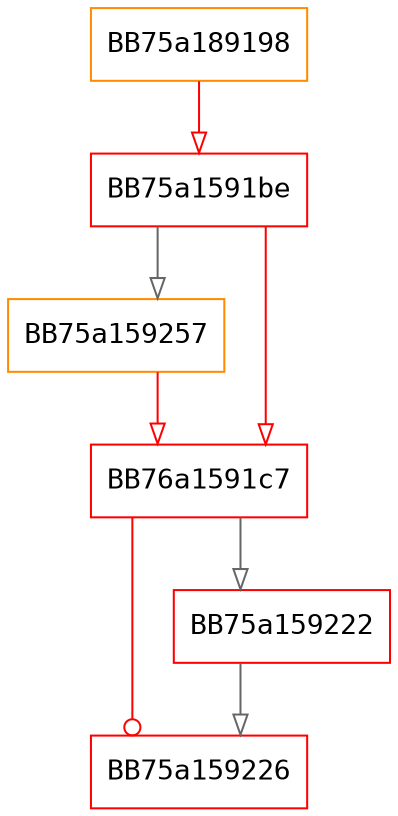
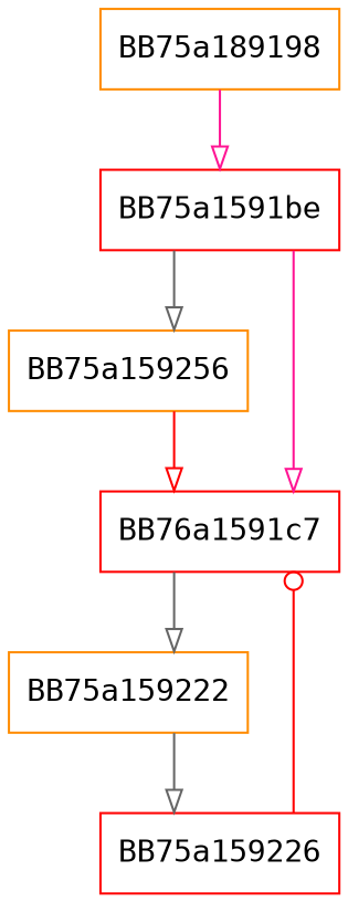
  digraph {
    fontname="DejaVu Sans Mono"
    splines=ortho
    node [color=red fontname="DejaVu Sans Mono" shape=box]
    edge [arrowhead=onormal color=gray40 fontname="DejaVu Sans Mono"]
    n1 [color=darkorange label=BB75a189198]
    BB75a1591be
-   BB75a159256 [color=darkorange label=BB75a159257]
+   BB75a159256 [color=darkorange]
    n4 [label=BB76a1591c7]
    BB75a159226
-   BB75a159222
-   n1 -> BB75a1591be [color=red]
+   BB75a159222 [color=darkorange]
+   n1 -> BB75a1591be [color=deeppink]
    BB75a1591be -> BB75a159256
-   BB75a1591be -> n4 [color=red]
+   BB75a1591be -> n4 [color=deeppink]
    BB75a159256 -> n4 [color=red]
-   n4 -> BB75a159226 [arrowhead=odot color=red]
+   BB75a159226 -> n4 [arrowhead=odot color=red]
    n4 -> BB75a159222
    BB75a159222 -> BB75a159226
  }
